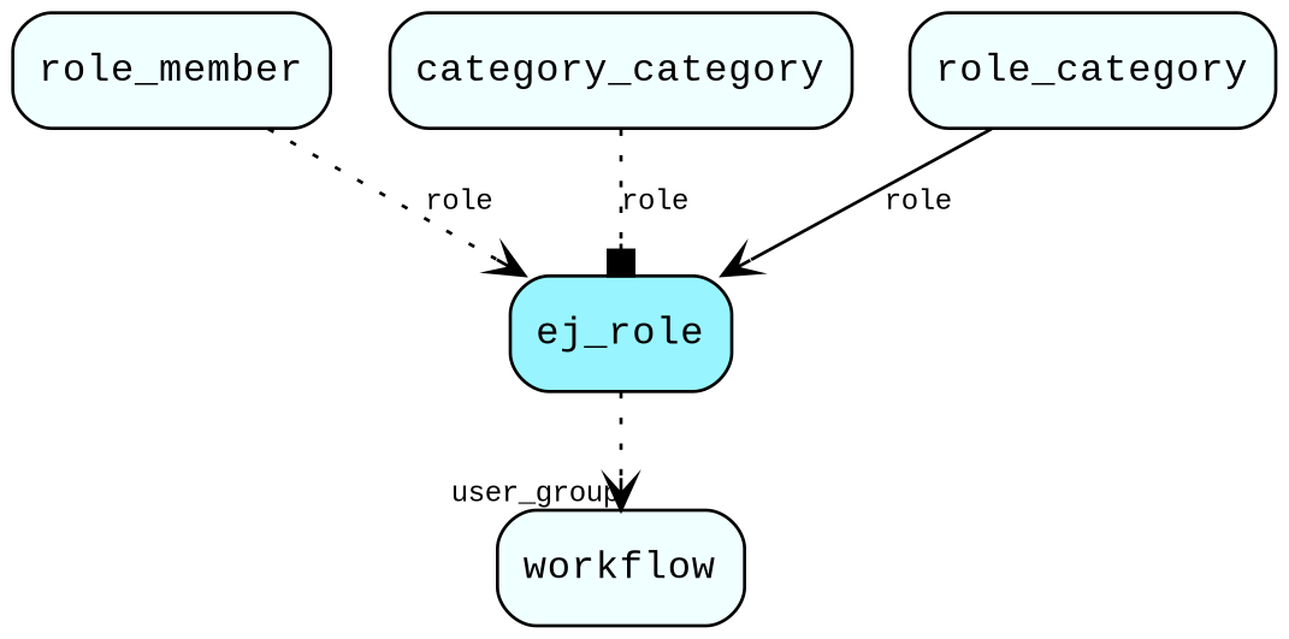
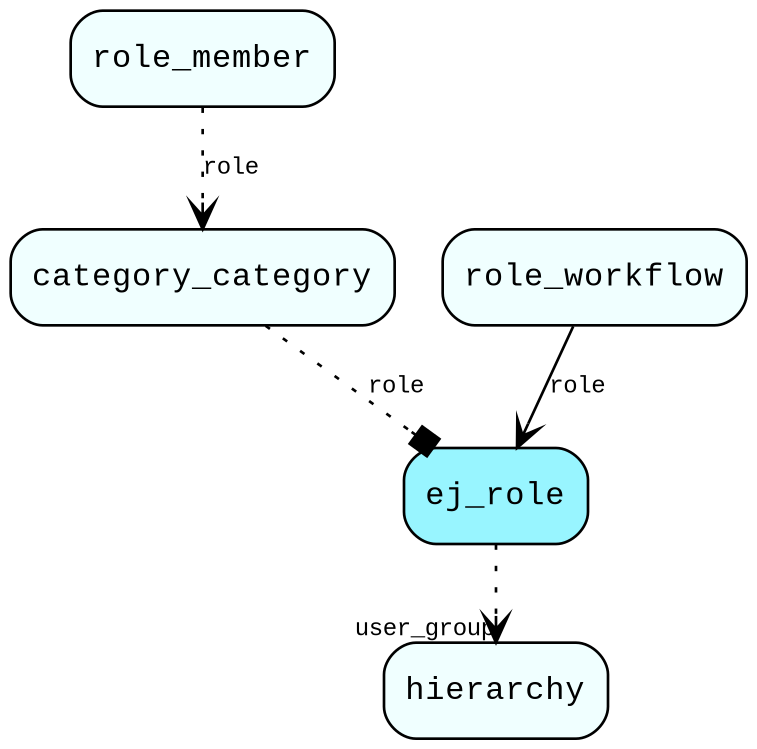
  digraph {
    fontname="Liberation Mono"
    node [fillcolor=azure1 fontname="Liberation Mono" fontsize=12 shape=box style="rounded, filled"]
    edge [arrowhead=vee fontname="Liberation Mono" fontsize=9 style=dotted]
    ej_role [fillcolor=cadetblue1]
-   hierarchy [label=workflow]
+   hierarchy
    role_member
    n4 [label=category_category]
-   role_workflow [label=role_category]
+   role_workflow
    ej_role -> hierarchy [headlabel=user_group]
-   role_member -> ej_role [label=role]
+   role_member -> n4 [label=role]
    n4 -> ej_role [arrowhead=box label=role]
    role_workflow -> ej_role [label=role style=solid]
  }
